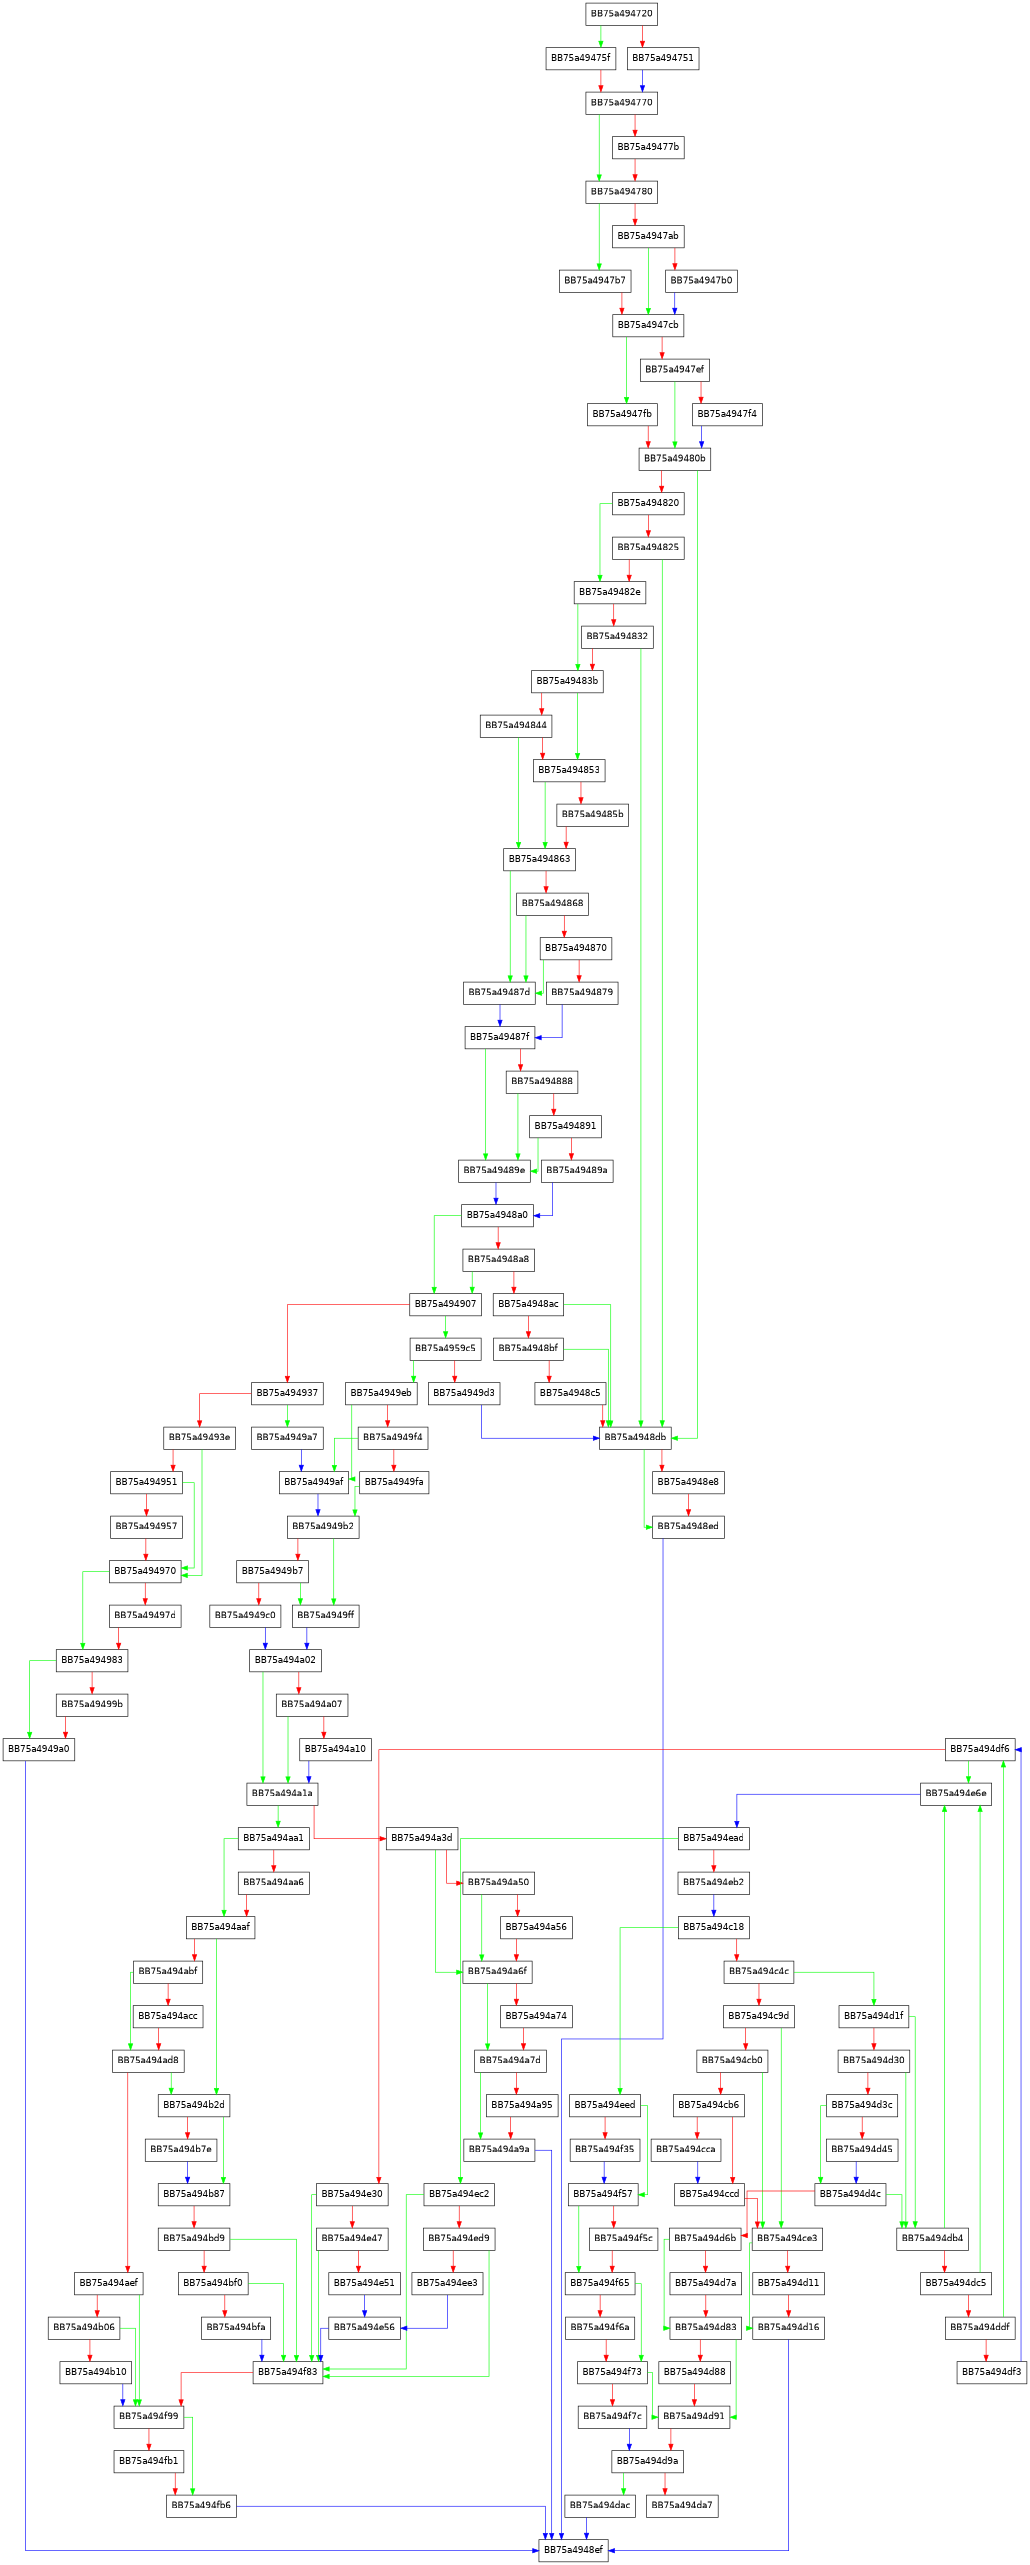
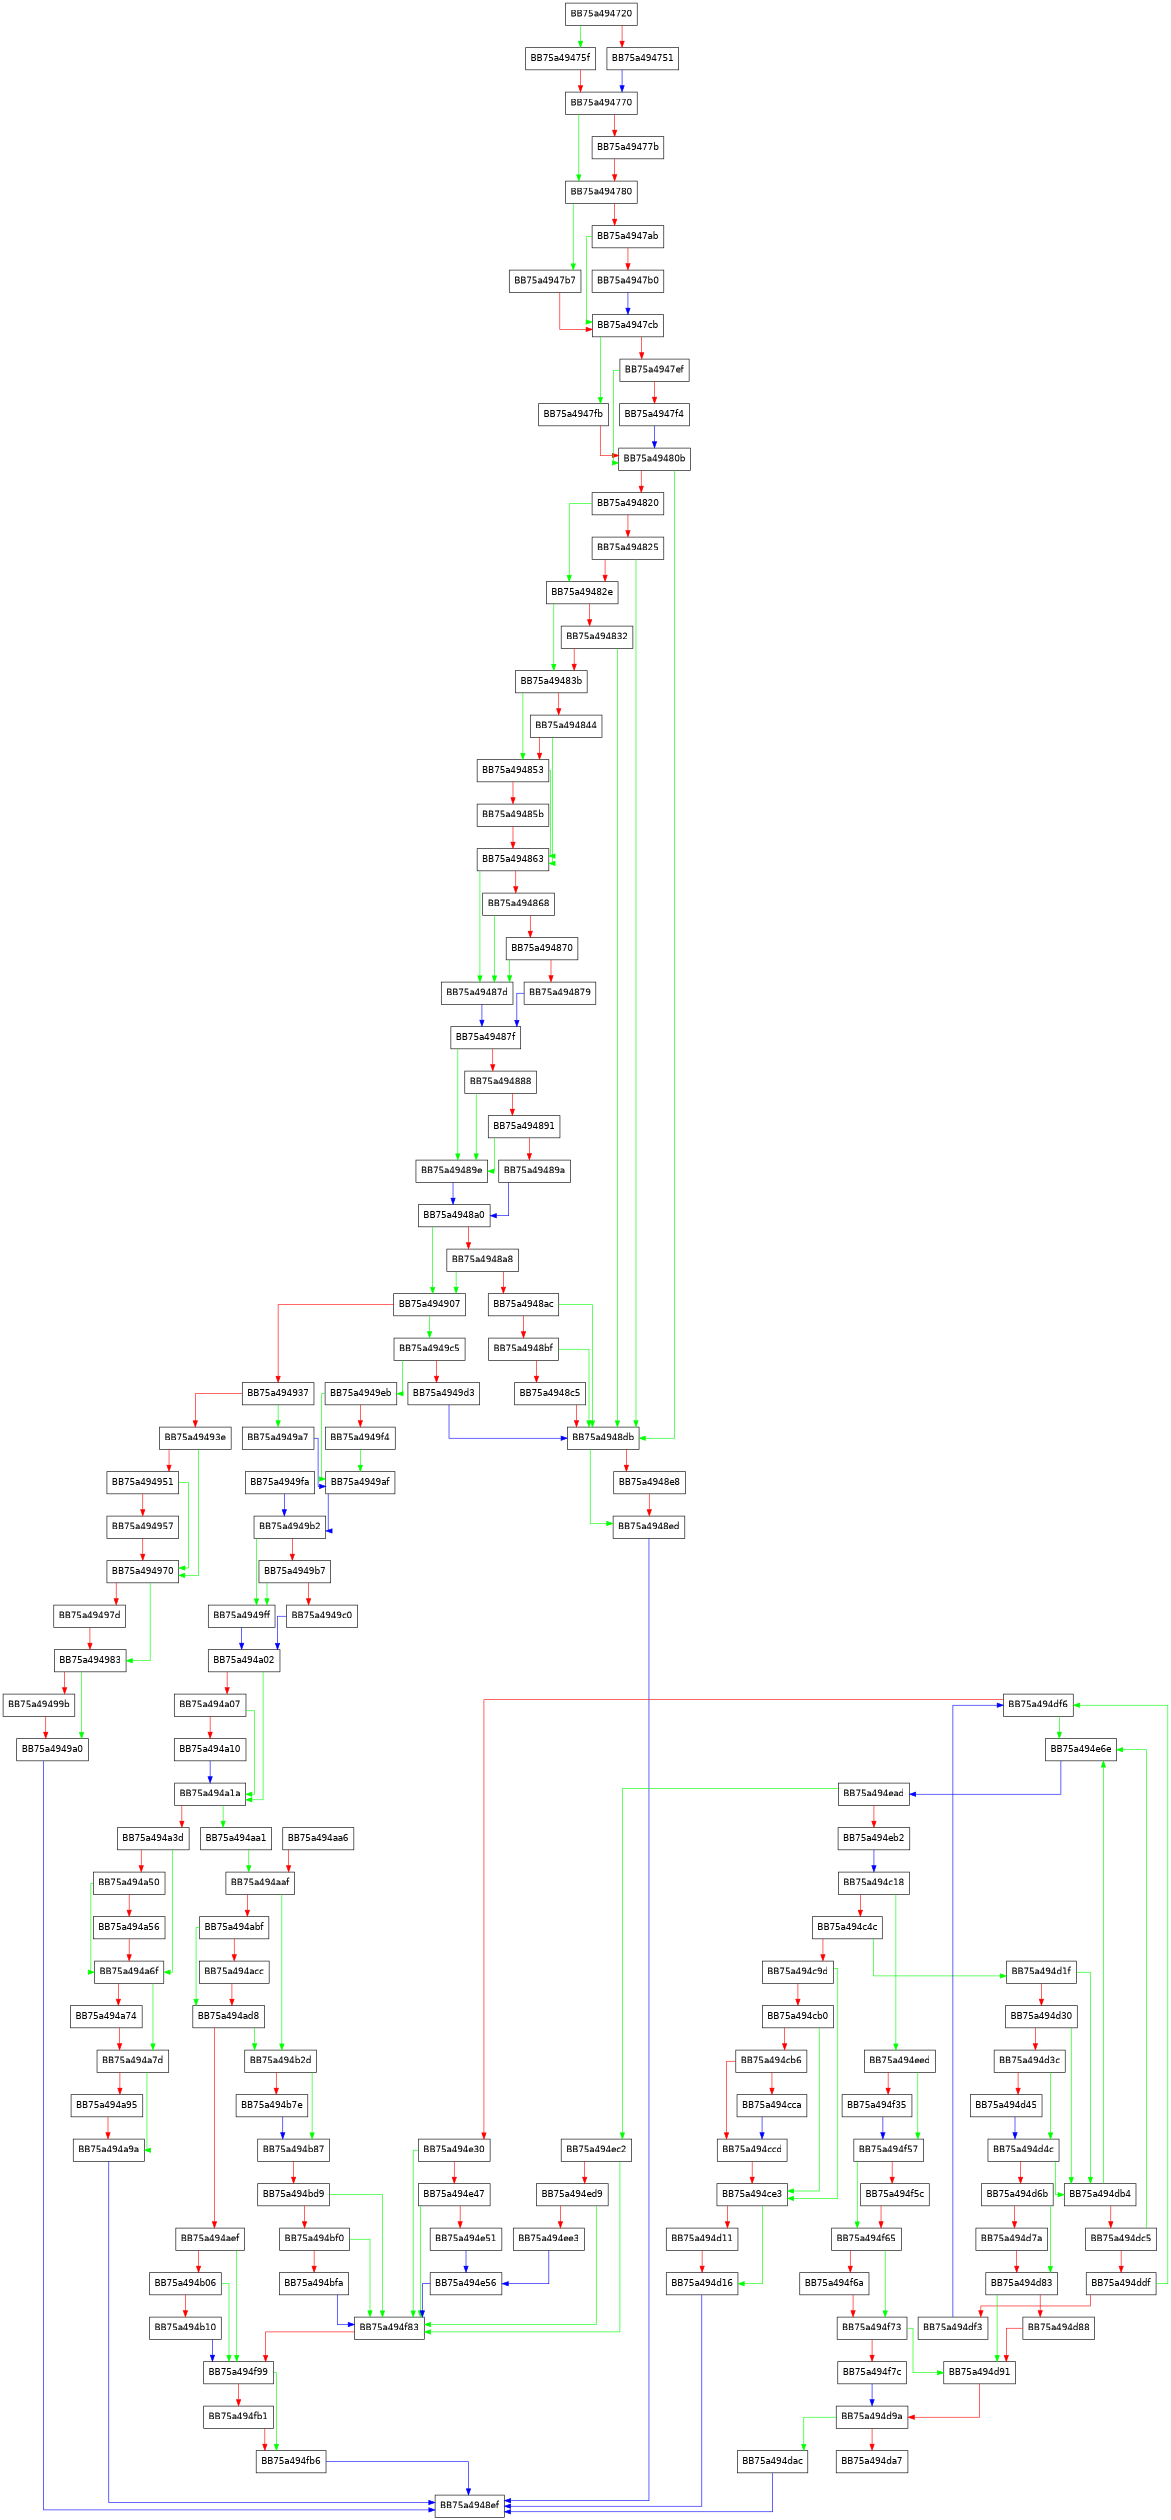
  digraph {
    fontname="DejaVu Sans"
    splines=ortho
    node [fontname="DejaVu Sans" shape=box]
    edge [color=red fontname="DejaVu Sans"]
    BB75a494720
    BB75a49475f
    BB75a494751
    BB75a494770
    BB75a494780
    BB75a49477b
    BB75a4947b7
    BB75a4947ab
    BB75a4947cb
    BB75a4947b0
    BB75a4947fb
    BB75a4947ef
    BB75a49480b
    BB75a4947f4
    BB75a4948db
    BB75a494820
    BB75a4948ed
    BB75a4948e8
    BB75a49482e
    BB75a494825
    BB75a4948ef
    BB75a49483b
    BB75a494832
    BB75a494853
    BB75a494844
    BB75a494863
    BB75a49485b
    BB75a49487d
    BB75a494868
    BB75a49487f
    BB75a494870
    BB75a49489e
    BB75a494888
    BB75a494879
    BB75a4948a0
    BB75a494891
    BB75a494907
    BB75a4948a8
    BB75a49489a
-   BB75a4949c5 [label=BB75a4959c5]
+   BB75a4949c5
    BB75a494937
    BB75a4948ac
    BB75a4949eb
    BB75a4949d3
    BB75a4949a7
    BB75a49493e
    BB75a4948bf
    BB75a4948c5
    BB75a4949af
    BB75a4949f4
    BB75a494970
    BB75a494951
    BB75a4949b2
    BB75a494983
    BB75a49497d
    BB75a494957
    BB75a4949a0
    BB75a49499b
    BB75a4949ff
    BB75a4949b7
    BB75a494a02
    BB75a4949c0
    BB75a494a1a
    BB75a494a07
    BB75a494aa1
    BB75a494a3d
    BB75a494a10
    BB75a4949fa
    BB75a494aaf
    BB75a494aa6
    BB75a494a6f
    BB75a494a50
    BB75a494b2d
    BB75a494abf
    BB75a494a7d
    BB75a494a74
    BB75a494a56
    BB75a494a9a
    BB75a494a95
    BB75a494b87
    BB75a494b7e
    BB75a494ad8
    BB75a494acc
    BB75a494bd9
    BB75a494aef
    BB75a494f99
    BB75a494b06
    BB75a494fb6
    BB75a494fb1
    BB75a494b10
    BB75a494f83
    BB75a494bf0
    BB75a494c18
    BB75a494eed
    BB75a494c4c
    BB75a494bfa
    BB75a494f57
    BB75a494f35
    BB75a494d1f
    BB75a494c9d
    BB75a494f65
    BB75a494f5c
    BB75a494db4
    BB75a494d30
    BB75a494ce3
    BB75a494cb0
    BB75a494e6e
    BB75a494dc5
    BB75a494d3c
    BB75a494d16
    BB75a494d11
    BB75a494cb6
    BB75a494ccd
    BB75a494cca
    BB75a494ead
    BB75a494ddf
    BB75a494d4c
    BB75a494d45
    BB75a494d6b
    BB75a494d83
    BB75a494d7a
    BB75a494d91
    BB75a494d88
    BB75a494d9a
    BB75a494dac
    BB75a494da7
    BB75a494ec2
    BB75a494eb2
    BB75a494df6
    BB75a494df3
    BB75a494e30
    BB75a494e47
    BB75a494e51
    BB75a494e56
    BB75a494ed9
    BB75a494ee3
    BB75a494f73
    BB75a494f6a
    BB75a494f7c
    BB75a494720 -> BB75a49475f [color=green]
    BB75a494720 -> BB75a494751
    BB75a49475f -> BB75a494770
    BB75a494751 -> BB75a494770 [color=blue]
    BB75a494770 -> BB75a494780 [color=green]
    BB75a494770 -> BB75a49477b
    BB75a494780 -> BB75a4947b7 [color=green]
    BB75a494780 -> BB75a4947ab
    BB75a49477b -> BB75a494780
    BB75a4947b7 -> BB75a4947cb
    BB75a4947ab -> BB75a4947cb [color=green]
    BB75a4947ab -> BB75a4947b0
    BB75a4947cb -> BB75a4947fb [color=green]
    BB75a4947cb -> BB75a4947ef
    BB75a4947b0 -> BB75a4947cb [color=blue]
    BB75a4947fb -> BB75a49480b
    BB75a4947ef -> BB75a49480b [color=green]
    BB75a4947ef -> BB75a4947f4
    BB75a49480b -> BB75a4948db [color=green]
    BB75a49480b -> BB75a494820
    BB75a4947f4 -> BB75a49480b [color=blue]
    BB75a4948db -> BB75a4948ed [color=green]
    BB75a4948db -> BB75a4948e8
    BB75a494820 -> BB75a49482e [color=green]
    BB75a494820 -> BB75a494825
    BB75a4948ed -> BB75a4948ef [color=blue]
    BB75a4948e8 -> BB75a4948ed
    BB75a49482e -> BB75a49483b [color=green]
    BB75a49482e -> BB75a494832
    BB75a494825 -> BB75a4948db [color=green]
    BB75a494825 -> BB75a49482e
    BB75a49483b -> BB75a494853 [color=green]
    BB75a49483b -> BB75a494844
    BB75a494832 -> BB75a4948db [color=green]
    BB75a494832 -> BB75a49483b
    BB75a494853 -> BB75a494863 [color=green]
    BB75a494853 -> BB75a49485b
    BB75a494844 -> BB75a494853
    BB75a494844 -> BB75a494863 [color=green]
    BB75a494863 -> BB75a49487d [color=green]
    BB75a494863 -> BB75a494868
    BB75a49485b -> BB75a494863
    BB75a49487d -> BB75a49487f [color=blue]
    BB75a494868 -> BB75a49487d [color=green]
    BB75a494868 -> BB75a494870
    BB75a49487f -> BB75a49489e [color=green]
    BB75a49487f -> BB75a494888
    BB75a494870 -> BB75a49487d [color=green]
    BB75a494870 -> BB75a494879
    BB75a49489e -> BB75a4948a0 [color=blue]
    BB75a494888 -> BB75a49489e [color=green]
    BB75a494888 -> BB75a494891
    BB75a494879 -> BB75a49487f [color=blue]
    BB75a4948a0 -> BB75a494907 [color=green]
    BB75a4948a0 -> BB75a4948a8
    BB75a494891 -> BB75a49489e [color=green]
    BB75a494891 -> BB75a49489a
    BB75a494907 -> BB75a4949c5 [color=green]
    BB75a494907 -> BB75a494937
    BB75a4948a8 -> BB75a494907 [color=green]
    BB75a4948a8 -> BB75a4948ac
    BB75a49489a -> BB75a4948a0 [color=blue]
    BB75a4949c5 -> BB75a4949eb [color=green]
    BB75a4949c5 -> BB75a4949d3
    BB75a494937 -> BB75a4949a7 [color=green]
    BB75a494937 -> BB75a49493e
    BB75a4948ac -> BB75a4948db [color=green]
    BB75a4948ac -> BB75a4948bf
    BB75a4949eb -> BB75a4949af [color=green]
    BB75a4949eb -> BB75a4949f4
    BB75a4949d3 -> BB75a4948db [color=blue]
    BB75a4949a7 -> BB75a4949af [color=blue]
    BB75a49493e -> BB75a494970 [color=green]
    BB75a49493e -> BB75a494951
    BB75a4948bf -> BB75a4948db [color=green]
    BB75a4948bf -> BB75a4948c5
    BB75a4948c5 -> BB75a4948db
    BB75a4949af -> BB75a4949b2 [color=blue]
    BB75a4949f4 -> BB75a4949af [color=green]
-   BB75a4949f4 -> BB75a4949fa
    BB75a494970 -> BB75a494983 [color=green]
    BB75a494970 -> BB75a49497d
    BB75a494951 -> BB75a494970 [color=green]
    BB75a494951 -> BB75a494957
    BB75a4949b2 -> BB75a4949ff [color=green]
    BB75a4949b2 -> BB75a4949b7
    BB75a494983 -> BB75a4949a0 [color=green]
    BB75a494983 -> BB75a49499b
    BB75a49497d -> BB75a494983
    BB75a494957 -> BB75a494970
    BB75a4949a0 -> BB75a4948ef [color=blue]
    BB75a49499b -> BB75a4949a0
    BB75a4949ff -> BB75a494a02 [color=blue]
    BB75a4949b7 -> BB75a4949ff [color=green]
    BB75a4949b7 -> BB75a4949c0
    BB75a494a02 -> BB75a494a1a [color=green]
    BB75a494a02 -> BB75a494a07
    BB75a4949c0 -> BB75a494a02 [color=blue]
    BB75a494a1a -> BB75a494aa1 [color=green]
    BB75a494a1a -> BB75a494a3d
    BB75a494a07 -> BB75a494a1a [color=green]
    BB75a494a07 -> BB75a494a10
    BB75a494aa1 -> BB75a494aaf [color=green]
-   BB75a494aa1 -> BB75a494aa6
    BB75a494a3d -> BB75a494a6f [color=green]
    BB75a494a3d -> BB75a494a50
    BB75a494a10 -> BB75a494a1a [color=blue]
-   BB75a4949fa -> BB75a4949b2 [color=green]
+   BB75a4949fa -> BB75a4949b2 [color=blue]
    BB75a494aaf -> BB75a494b2d [color=green]
    BB75a494aaf -> BB75a494abf
    BB75a494aa6 -> BB75a494aaf
    BB75a494a6f -> BB75a494a7d [color=green]
    BB75a494a6f -> BB75a494a74
    BB75a494a50 -> BB75a494a6f [color=green]
    BB75a494a50 -> BB75a494a56
    BB75a494b2d -> BB75a494b87 [color=green]
    BB75a494b2d -> BB75a494b7e
    BB75a494abf -> BB75a494ad8 [color=green]
    BB75a494abf -> BB75a494acc
    BB75a494a7d -> BB75a494a9a [color=green]
    BB75a494a7d -> BB75a494a95
    BB75a494a74 -> BB75a494a7d
    BB75a494a56 -> BB75a494a6f
    BB75a494a9a -> BB75a4948ef [color=blue]
    BB75a494a95 -> BB75a494a9a
    BB75a494b87 -> BB75a494bd9
    BB75a494b7e -> BB75a494b87 [color=blue]
    BB75a494ad8 -> BB75a494b2d [color=green]
    BB75a494ad8 -> BB75a494aef
    BB75a494acc -> BB75a494ad8
    BB75a494bd9 -> BB75a494f83 [color=green]
    BB75a494bd9 -> BB75a494bf0
    BB75a494aef -> BB75a494f99 [color=green]
    BB75a494aef -> BB75a494b06
    BB75a494f99 -> BB75a494fb6 [color=green]
    BB75a494f99 -> BB75a494fb1
    BB75a494b06 -> BB75a494f99 [color=green]
    BB75a494b06 -> BB75a494b10
    BB75a494fb6 -> BB75a4948ef [color=blue]
    BB75a494fb1 -> BB75a494fb6
    BB75a494b10 -> BB75a494f99 [color=blue]
    BB75a494f83 -> BB75a494f99
    BB75a494bf0 -> BB75a494f83 [color=green]
    BB75a494bf0 -> BB75a494bfa
    BB75a494c18 -> BB75a494eed [color=green]
    BB75a494c18 -> BB75a494c4c
    BB75a494eed -> BB75a494f57 [color=green]
    BB75a494eed -> BB75a494f35
    BB75a494c4c -> BB75a494d1f [color=green]
    BB75a494c4c -> BB75a494c9d
    BB75a494bfa -> BB75a494f83 [color=blue]
    BB75a494f57 -> BB75a494f65 [color=green]
    BB75a494f57 -> BB75a494f5c
    BB75a494f35 -> BB75a494f57 [color=blue]
    BB75a494d1f -> BB75a494db4 [color=green]
    BB75a494d1f -> BB75a494d30
    BB75a494c9d -> BB75a494ce3 [color=green]
    BB75a494c9d -> BB75a494cb0
    BB75a494f65 -> BB75a494f73 [color=green]
    BB75a494f65 -> BB75a494f6a
    BB75a494f5c -> BB75a494f65
    BB75a494db4 -> BB75a494e6e [color=green]
    BB75a494db4 -> BB75a494dc5
    BB75a494d30 -> BB75a494db4 [color=green]
    BB75a494d30 -> BB75a494d3c
    BB75a494ce3 -> BB75a494d16 [color=green]
    BB75a494ce3 -> BB75a494d11
    BB75a494cb0 -> BB75a494ce3 [color=green]
    BB75a494cb0 -> BB75a494cb6
    BB75a494e6e -> BB75a494ead [color=blue]
    BB75a494dc5 -> BB75a494e6e [color=green]
    BB75a494dc5 -> BB75a494ddf
    BB75a494d3c -> BB75a494d4c [color=green]
    BB75a494d3c -> BB75a494d45
    BB75a494d16 -> BB75a4948ef [color=blue]
    BB75a494d11 -> BB75a494d16
    BB75a494cb6 -> BB75a494ccd
    BB75a494cb6 -> BB75a494cca
    BB75a494ccd -> BB75a494ce3
    BB75a494cca -> BB75a494ccd [color=blue]
    BB75a494ead -> BB75a494ec2 [color=green]
    BB75a494ead -> BB75a494eb2
    BB75a494ddf -> BB75a494df6 [color=green]
    BB75a494ddf -> BB75a494df3
    BB75a494d4c -> BB75a494db4 [color=green]
    BB75a494d4c -> BB75a494d6b
    BB75a494d45 -> BB75a494d4c [color=blue]
    BB75a494d6b -> BB75a494d83 [color=green]
    BB75a494d6b -> BB75a494d7a
    BB75a494d83 -> BB75a494d91 [color=green]
    BB75a494d83 -> BB75a494d88
    BB75a494d7a -> BB75a494d83
    BB75a494d91 -> BB75a494d9a
    BB75a494d88 -> BB75a494d91
    BB75a494d9a -> BB75a494dac [color=green]
    BB75a494d9a -> BB75a494da7
    BB75a494dac -> BB75a4948ef [color=blue]
    BB75a494ec2 -> BB75a494f83 [color=green]
    BB75a494ec2 -> BB75a494ed9
    BB75a494eb2 -> BB75a494c18 [color=blue]
    BB75a494df6 -> BB75a494e6e [color=green]
    BB75a494df6 -> BB75a494e30
    BB75a494df3 -> BB75a494df6 [color=blue]
    BB75a494e30 -> BB75a494f83 [color=green]
    BB75a494e30 -> BB75a494e47
    BB75a494e47 -> BB75a494f83 [color=green]
    BB75a494e47 -> BB75a494e51
    BB75a494e51 -> BB75a494e56 [color=blue]
    BB75a494e56 -> BB75a494f83 [color=blue]
    BB75a494ed9 -> BB75a494f83 [color=green]
    BB75a494ed9 -> BB75a494ee3
    BB75a494ee3 -> BB75a494e56 [color=blue]
    BB75a494f73 -> BB75a494d91 [color=green]
    BB75a494f73 -> BB75a494f7c
    BB75a494f6a -> BB75a494f73
    BB75a494f7c -> BB75a494d9a [color=blue]
  }
